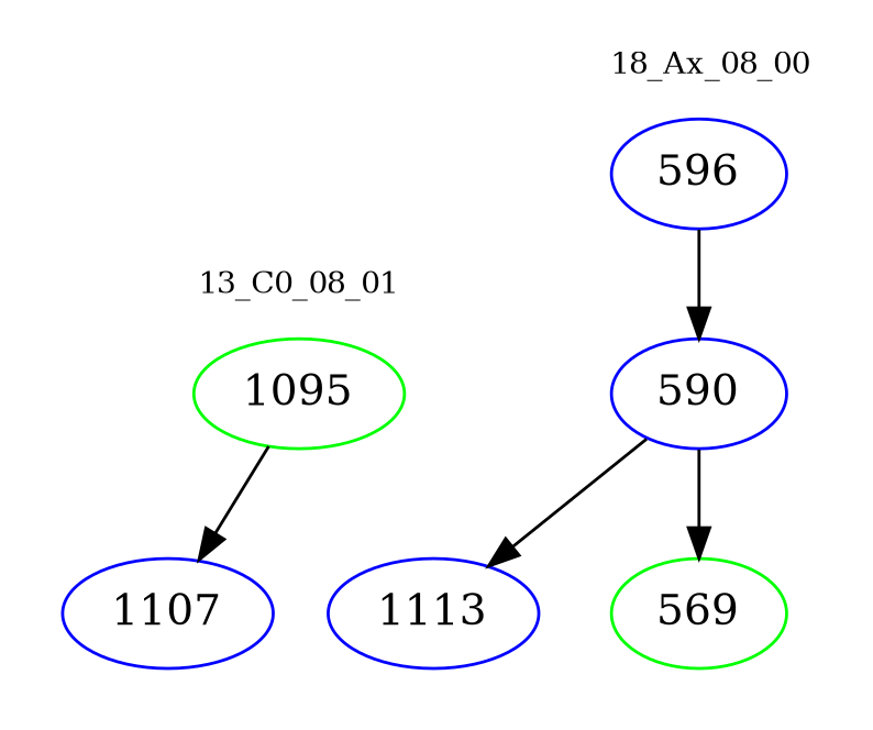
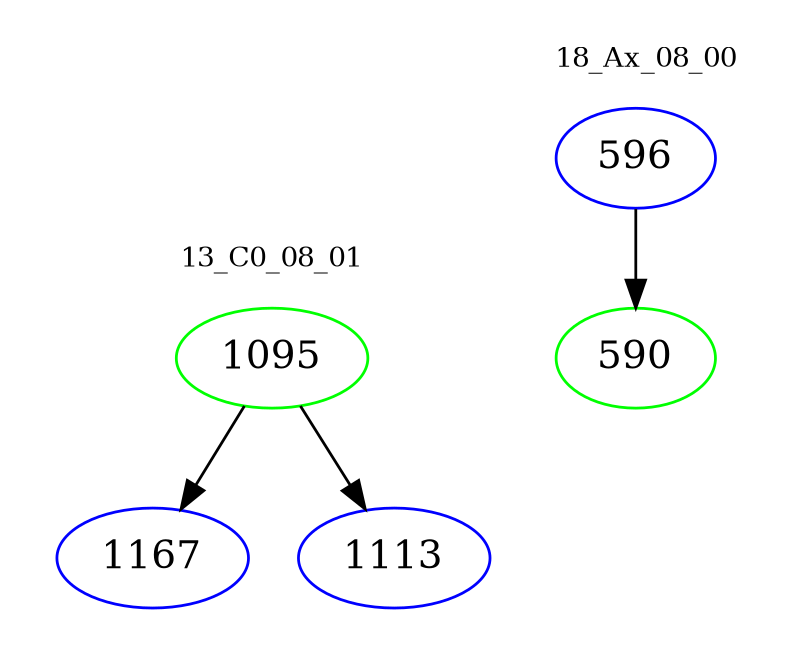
  digraph {
    node [color=green]
    edge [color=black]
-   n1 [color=blue label=590]
-   n2 [label=569]
+   n1 [label=590]
    n3 [color=blue label=596]
    n4 [label=1095]
-   n5 [color=blue label=1107]
+   n5 [color=blue label=1167]
    n6 [color=blue label=1113]
    subgraph cluster_1 {
      color=white
      fontsize=10
      label="18_Ax_08_00"
      n1
-     n2
      n3
    }
    subgraph cluster_2 {
      color=white
      fontsize=10
      label="13_C0_08_01"
      n4
      n5
      n6
    }
-   n1 -> n2
    n3 -> n1
    n4 -> n5
-   n1 -> n6
+   n4 -> n6
  }
